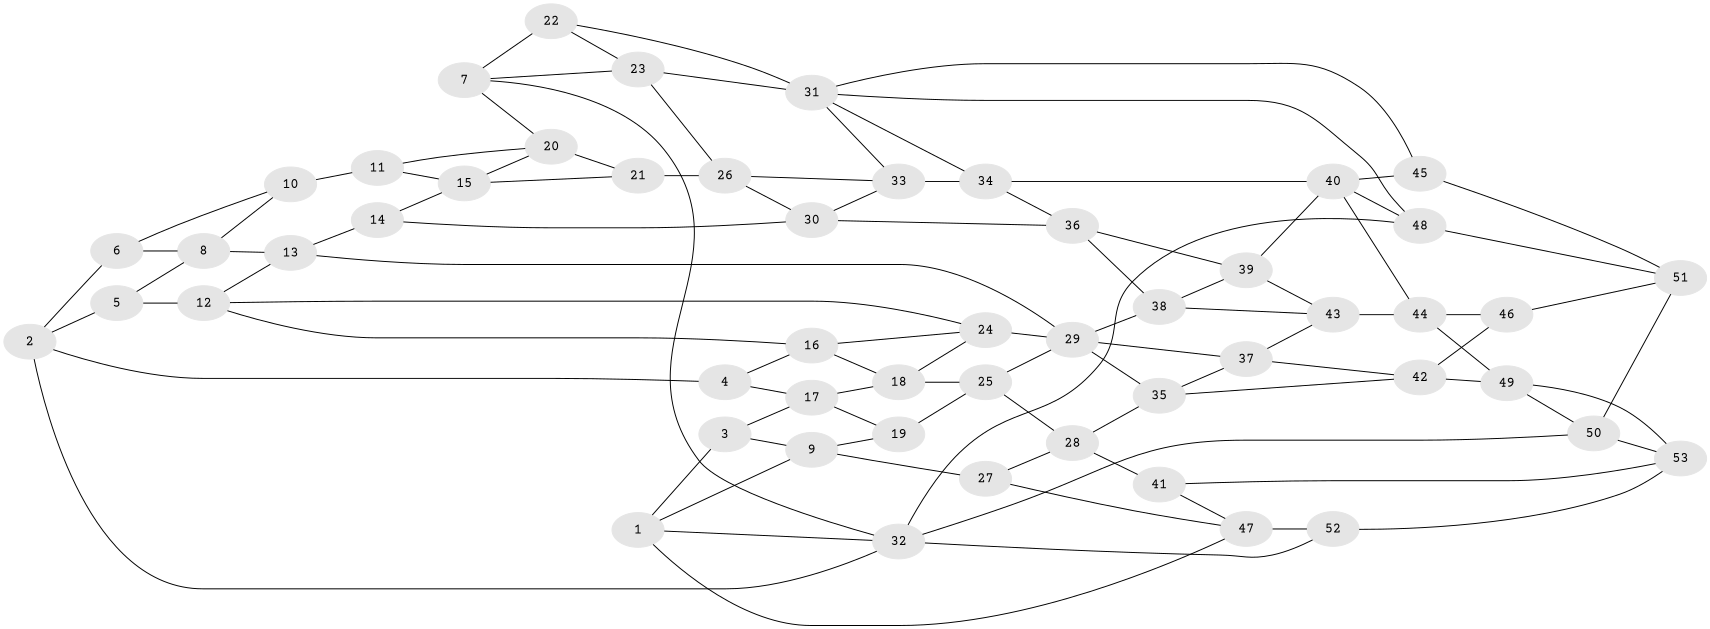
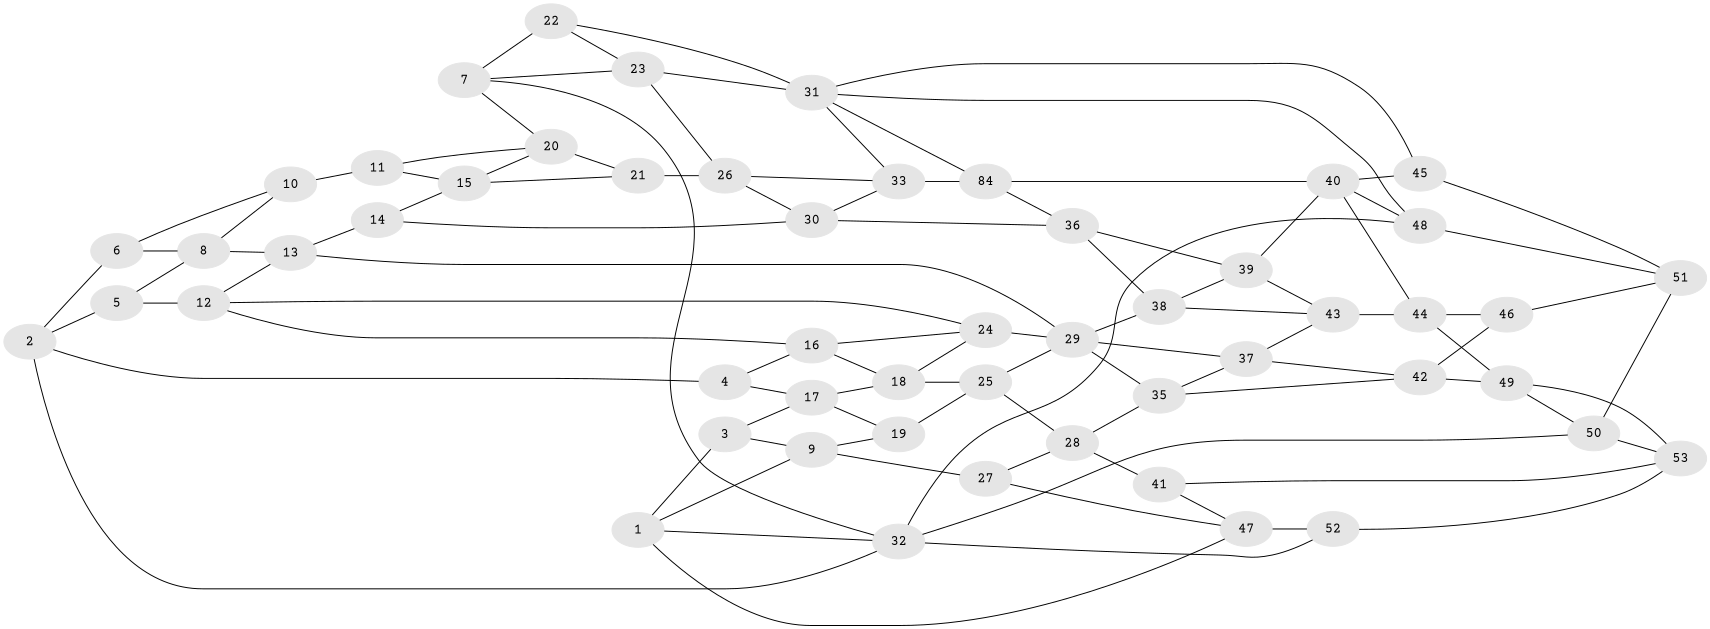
  graph {
    fontname="Courier Prime"
    rankdir=LR
    node [color=gray90 fontname="Courier Prime" style=filled]
    edge [fontname="Courier Prime" weight=1.0]
    1
    3
    9
    32
    47
    17
    19
    27
    48
    50
    52
    2
    4
    5
    6
    16
    8
    12
    10
    18
    24
    13
    11
    7
    20
    22
    23
    21
    31
    26
    14
    29
    25
    28
    15
    30
    35
    37
    38
    33
    36
-   34
+   34 [label=84]
    45
    41
    42
    53
    43
    39
    40
    51
    44
    46
    49
    1 -- 3
    1 -- 9
    1 -- 32
    1 -- 47
    3 -- 9
    3 -- 17
    9 -- 19
    9 -- 27
    32 -- 48
    32 -- 50
    32 -- 52
    47 -- 52 [weight=2.0]
    17 -- 19
    17 -- 18
    19 -- 25
    27 -- 47
    27 -- 28
    48 -- 51
    50 -- 53
    50 -- 51
    52 -- 53
    2 -- 32
    2 -- 4
    2 -- 5
    2 -- 6
    4 -- 17
    4 -- 16
    5 -- 8
    5 -- 12
    6 -- 8
    6 -- 10
    16 -- 18
    16 -- 24
    8 -- 10
    8 -- 13
    12 -- 16
    12 -- 24
    12 -- 13
    10 -- 11 [weight=2.0]
    18 -- 24
    18 -- 25
    24 -- 29
    13 -- 14
    13 -- 29
    11 -- 20
    11 -- 15
    7 -- 32
    7 -- 20
    7 -- 22
    7 -- 23
    20 -- 21
    22 -- 23
    22 -- 31
    23 -- 31
    23 -- 26
    21 -- 26
    31 -- 48
    31 -- 33
    31 -- 34
    31 -- 45
    26 -- 30
    26 -- 33
    14 -- 15
    14 -- 30
    29 -- 35
    29 -- 37
    29 -- 38
    25 -- 29
    25 -- 28
    28 -- 35
    28 -- 41
    15 -- 20
    15 -- 21
    30 -- 33
    30 -- 36
    35 -- 37
    35 -- 42
    37 -- 42
    37 -- 43
    38 -- 43
    38 -- 39
    33 -- 34
    36 -- 38
    36 -- 39
    34 -- 36
    34 -- 40
    45 -- 51
    41 -- 47
    41 -- 53
    42 -- 46
    42 -- 49
    43 -- 44
    39 -- 43
    39 -- 40
    40 -- 48
    40 -- 45
    40 -- 44
    44 -- 46
    44 -- 49
    46 -- 51
    49 -- 50
    49 -- 53
  }
